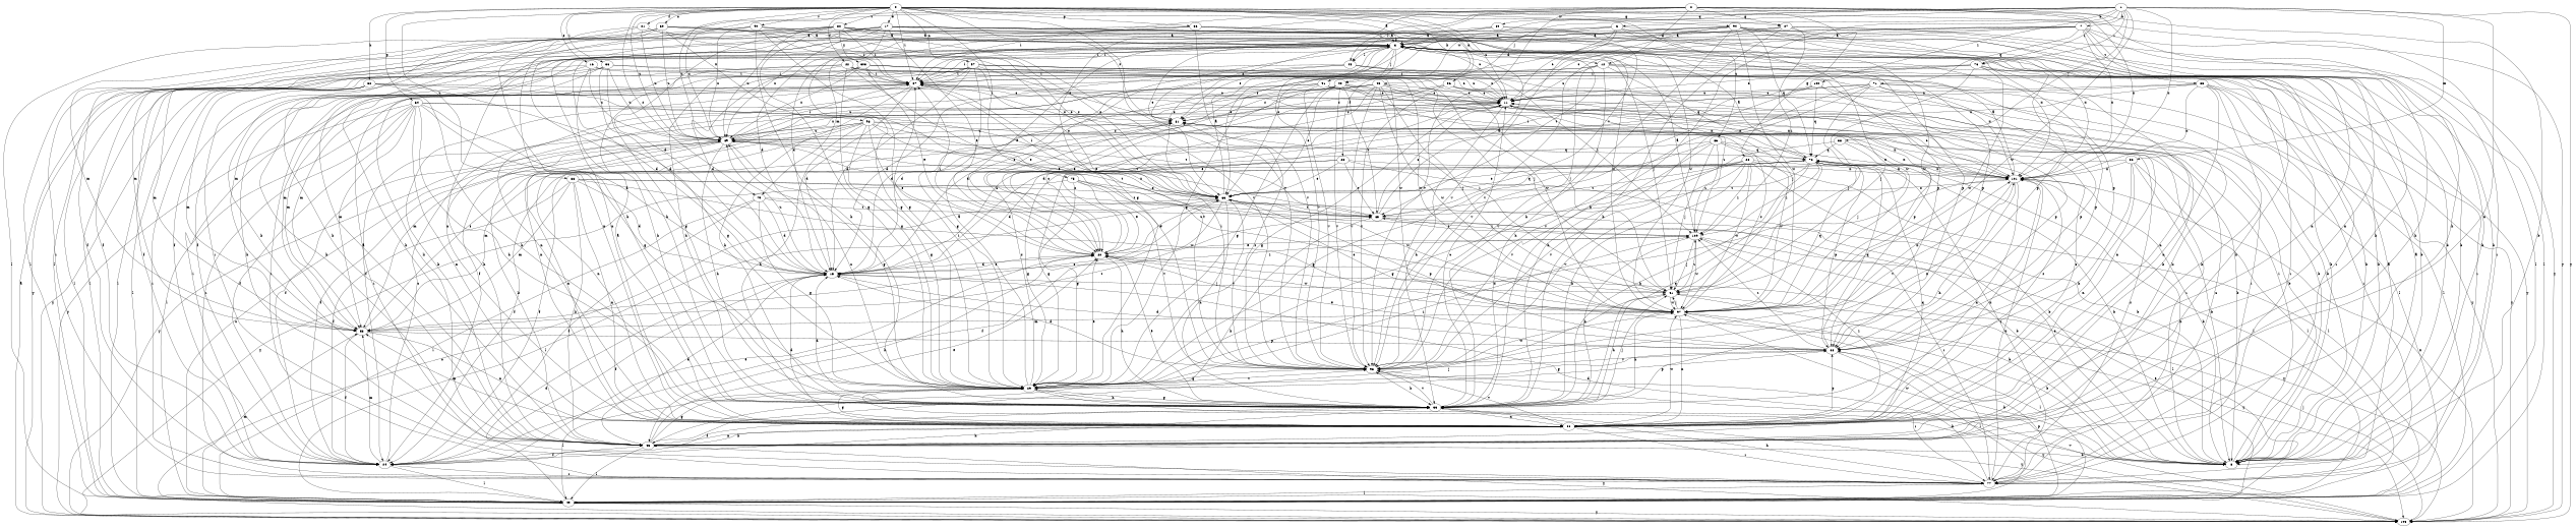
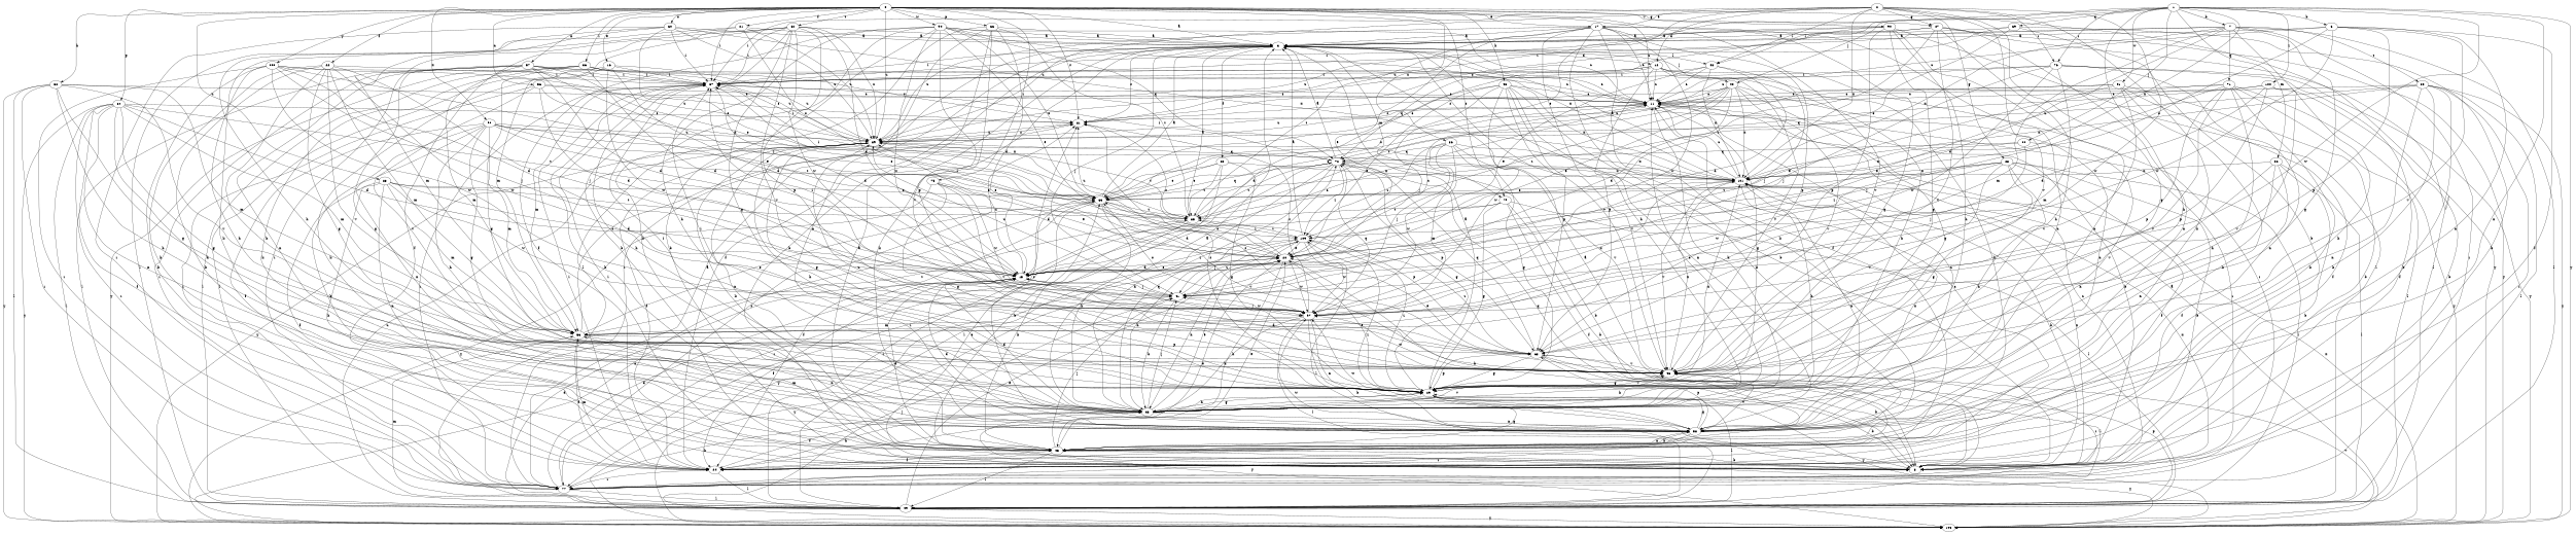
  strict digraph {
    0
    3
    11
    16
    17
    21
    22
    27
    32
    36
    37
    43
    56
    57
    60
    64
    66
    75
    79
    81
    82
    86
    88
    89
    90
    93
    94
    98
    n29 [label=303]
    105
    40
    48
    8
    12
    45
    23
    24
    41
    77
    33
    29
    97
    15
    49
    58
    68
    20
    85
    63
    53
    109
    101
    72
    1
    6
    7
    38
    52
    69
    76
    n61 [label=91]
    n62 [label=100]
    71
    83
    2
    28
    0 -> 3 [label=a]
    0 -> 11 [label=c]
    0 -> 16 [label=e]
    0 -> 17 [label=e]
    0 -> 21 [label=f]
    0 -> 22 [label=f]
    0 -> 27 [label=g]
    0 -> 32 [label=h]
    0 -> 36 [label=i]
    0 -> 37 [label=i]
    0 -> 43 [label=k]
    0 -> 56 [label=n]
    0 -> 57 [label=n]
    0 -> 60 [label=o]
    0 -> 64 [label=p]
    0 -> 66 [label=p]
    0 -> 75 [label=r]
    0 -> 79 [label=s]
    0 -> 81 [label=s]
    0 -> 82 [label=t]
    0 -> 86 [label=u]
    0 -> 88 [label=u]
    0 -> 89 [label=u]
    0 -> 90 [label=v]
    0 -> 93 [label=v]
    0 -> 94 [label=w]
    0 -> 98 [label=x]
-   82 -> n29 [label=y]
+   0 -> n29 [label=y]
    0 -> 105 [label=y]
    3 -> 37 [label=i]
    3 -> 79 [label=m]
    3 -> 81 [label=s]
    3 -> 93 [label=v]
    3 -> 40 [label=j]
    3 -> 48 [label=l]
    3 -> 8 [label=b]
    3 -> 12 [label=d]
    3 -> 45 [label=k]
    3 -> 23 [label=f]
    3 -> 24 [label=f]
    3 -> 41 [label=j]
    3 -> 77 [label=r]
    11 -> 81 [label=s]
    11 -> 89 [label=u]
    11 -> 8 [label=b]
    11 -> 77 [label=r]
    11 -> 33 [label=h]
    11 -> 29 [label=g]
    16 -> 37 [label=i]
    16 -> 89 [label=u]
    16 -> 45 [label=k]
    16 -> 97 [label=w]
    16 -> 15 [label=d]
    16 -> 49 [label=l]
    17 -> 3 [label=a]
    17 -> 11 [label=c]
    17 -> 89 [label=u]
    17 -> 45 [label=k]
    17 -> 24 [label=f]
    17 -> 33 [label=h]
    17 -> 29 [label=g]
    17 -> 97 [label=w]
    17 -> 58 [label=n]
    17 -> 68 [label=p]
    17 -> 20 [label=e]
    17 -> 85 [label=t]
    21 -> 3 [label=a]
    21 -> 89 [label=u]
    21 -> 45 [label=k]
    21 -> 49 [label=l]
    21 -> 63 [label=o]
    22 -> 37 [label=i]
    22 -> 93 [label=v]
    22 -> 8 [label=b]
    22 -> 45 [label=k]
    22 -> 41 [label=j]
    22 -> 33 [label=h]
    22 -> 29 [label=g]
    22 -> 97 [label=w]
    22 -> 53 [label=m]
    27 -> 3 [label=a]
    27 -> 37 [label=i]
    27 -> 93 [label=v]
    27 -> 105 [label=y]
    27 -> 33 [label=h]
    27 -> 49 [label=l]
    27 -> 58 [label=n]
    27 -> 109 [label=z]
    32 -> 11 [label=c]
    32 -> 93 [label=v]
    32 -> 105 [label=y]
    32 -> 77 [label=r]
    32 -> 33 [label=h]
    32 -> 29 [label=g]
    32 -> 49 [label=l]
    32 -> 53 [label=m]
    36 -> 11 [label=c]
    36 -> 37 [label=i]
    36 -> 89 [label=u]
    36 -> 105 [label=y]
    36 -> 45 [label=k]
    36 -> 29 [label=g]
    36 -> 15 [label=d]
    36 -> 49 [label=l]
    37 -> 11 [label=c]
    37 -> 45 [label=k]
    37 -> 77 [label=r]
    37 -> 33 [label=h]
    37 -> 15 [label=d]
    37 -> 53 [label=m]
    43 -> 11 [label=c]
    43 -> 93 [label=v]
    43 -> 45 [label=k]
    43 -> 41 [label=j]
    43 -> 97 [label=w]
    43 -> 15 [label=d]
    43 -> 58 [label=n]
    43 -> 68 [label=p]
    43 -> 20 [label=e]
    43 -> 101 [label=x]
    56 -> 11 [label=c]
    56 -> 81 [label=s]
    56 -> 93 [label=v]
    56 -> 77 [label=r]
    56 -> 15 [label=d]
    56 -> 101 [label=x]
    57 -> 11 [label=c]
    57 -> 37 [label=i]
    57 -> 81 [label=s]
    57 -> 77 [label=r]
    57 -> 29 [label=g]
    57 -> 15 [label=d]
    57 -> 49 [label=l]
    57 -> 58 [label=n]
    57 -> 63 [label=o]
    57 -> 53 [label=m]
    57 -> 109 [label=z]
    60 -> 3 [label=a]
    60 -> 37 [label=i]
    60 -> 89 [label=u]
    60 -> 77 [label=r]
    60 -> 33 [label=h]
    60 -> 63 [label=o]
    60 -> 53 [label=m]
    60 -> 101 [label=x]
    64 -> 81 [label=s]
    64 -> 105 [label=y]
    64 -> 24 [label=f]
    64 -> 77 [label=r]
    64 -> 33 [label=h]
    64 -> 29 [label=g]
    64 -> 15 [label=d]
    64 -> 49 [label=l]
    64 -> 58 [label=n]
    64 -> 85 [label=t]
    64 -> 53 [label=m]
    66 -> 3 [label=a]
    66 -> 93 [label=v]
    66 -> 8 [label=b]
    66 -> 15 [label=d]
    66 -> 49 [label=l]
    66 -> 58 [label=n]
    66 -> 85 [label=t]
    75 -> 93 [label=v]
    75 -> 105 [label=y]
    75 -> 29 [label=g]
    75 -> 97 [label=w]
    75 -> 20 [label=e]
    75 -> 63 [label=o]
    79 -> 8 [label=b]
    79 -> 24 [label=f]
    79 -> 29 [label=g]
    79 -> 15 [label=d]
    79 -> 49 [label=l]
    79 -> 85 [label=t]
    81 -> 89 [label=u]
    82 -> 3 [label=a]
    82 -> 37 [label=i]
    82 -> 89 [label=u]
    82 -> 93 [label=v]
    82 -> 8 [label=b]
    82 -> 24 [label=f]
    82 -> 77 [label=r]
    82 -> 29 [label=g]
    82 -> 97 [label=w]
    82 -> 15 [label=d]
    82 -> 68 [label=p]
    82 -> 53 [label=m]
    86 -> 93 [label=v]
    86 -> 41 [label=j]
    86 -> 29 [label=g]
    86 -> 97 [label=w]
    86 -> 53 [label=m]
    86 -> 109 [label=z]
    86 -> 101 [label=x]
    86 -> 72 [label=q]
    88 -> 45 [label=k]
    88 -> 24 [label=f]
    88 -> 97 [label=w]
    88 -> 15 [label=d]
    88 -> 58 [label=n]
    88 -> 85 [label=t]
    88 -> 63 [label=o]
    88 -> 53 [label=m]
    89 -> 37 [label=i]
    89 -> 81 [label=s]
    89 -> 105 [label=y]
    89 -> 45 [label=k]
    89 -> 24 [label=f]
    89 -> 33 [label=h]
    89 -> 29 [label=g]
    89 -> 58 [label=n]
    89 -> 85 [label=t]
    89 -> 72 [label=q]
    90 -> 3 [label=a]
    90 -> 89 [label=u]
    90 -> 33 [label=h]
    90 -> 29 [label=g]
    90 -> 49 [label=l]
    90 -> 58 [label=n]
    90 -> 68 [label=p]
    90 -> 63 [label=o]
    93 -> 37 [label=i]
    93 -> 81 [label=s]
    93 -> 77 [label=r]
    93 -> 33 [label=h]
    93 -> 29 [label=g]
    93 -> 97 [label=w]
    93 -> 15 [label=d]
    93 -> 101 [label=x]
    94 -> 3 [label=a]
    94 -> 11 [label=c]
    94 -> 8 [label=b]
    94 -> 45 [label=k]
    94 -> 24 [label=f]
    94 -> 33 [label=h]
    94 -> 97 [label=w]
    94 -> 68 [label=p]
    94 -> 20 [label=e]
    94 -> 63 [label=o]
    94 -> 101 [label=x]
    94 -> 72 [label=q]
    98 -> 89 [label=u]
    98 -> 8 [label=b]
    98 -> 24 [label=f]
    98 -> 33 [label=h]
    98 -> 29 [label=g]
    98 -> 58 [label=n]
    98 -> 20 [label=e]
    98 -> 85 [label=t]
    98 -> 63 [label=o]
    98 -> 53 [label=m]
    98 -> 101 [label=x]
    n29 -> 37 [label=i]
    n29 -> 89 [label=u]
    n29 -> 8 [label=b]
    n29 -> 41 [label=j]
    n29 -> 77 [label=r]
    n29 -> 33 [label=h]
    n29 -> 97 [label=w]
    n29 -> 15 [label=d]
    n29 -> 20 [label=e]
    105 -> 3 [label=a]
    105 -> 93 [label=v]
    105 -> 41 [label=j]
    105 -> 63 [label=o]
    105 -> 101 [label=x]
    40 -> 11 [label=c]
    40 -> 81 [label=s]
    40 -> 93 [label=v]
    40 -> 29 [label=g]
    40 -> 15 [label=d]
    40 -> 58 [label=n]
    40 -> 20 [label=e]
    40 -> 85 [label=t]
    40 -> 63 [label=o]
    40 -> 109 [label=z]
    40 -> 101 [label=x]
    48 -> 11 [label=c]
    48 -> 37 [label=i]
    48 -> 41 [label=j]
    48 -> 15 [label=d]
    48 -> 20 [label=e]
    48 -> 101 [label=x]
    8 -> 3 [label=a]
    8 -> 37 [label=i]
    8 -> 97 [label=w]
    8 -> 63 [label=o]
    8 -> 101 [label=x]
    12 -> 11 [label=c]
    12 -> 37 [label=i]
    12 -> 81 [label=s]
    12 -> 93 [label=v]
    12 -> 45 [label=k]
    12 -> 77 [label=r]
    12 -> 33 [label=h]
    12 -> 68 [label=p]
    12 -> 72 [label=q]
    45 -> 3 [label=a]
    45 -> 105 [label=y]
    45 -> 8 [label=b]
    45 -> 24 [label=f]
    45 -> 41 [label=j]
    45 -> 29 [label=g]
    45 -> 15 [label=d]
    45 -> 49 [label=l]
    45 -> 58 [label=n]
    45 -> 20 [label=e]
    45 -> 72 [label=q]
    23 -> 8 [label=b]
    23 -> 29 [label=g]
    23 -> 15 [label=d]
    23 -> 85 [label=t]
    23 -> 63 [label=o]
    23 -> 101 [label=x]
    24 -> 11 [label=c]
    24 -> 37 [label=i]
    24 -> 77 [label=r]
    24 -> 33 [label=h]
    24 -> 49 [label=l]
    24 -> 20 [label=e]
    24 -> 53 [label=m]
    41 -> 37 [label=i]
    41 -> 89 [label=u]
    41 -> 105 [label=y]
    41 -> 33 [label=h]
    41 -> 97 [label=w]
    41 -> 109 [label=z]
    77 -> 3 [label=a]
    77 -> 11 [label=c]
    77 -> 81 [label=s]
    77 -> 33 [label=h]
    77 -> 15 [label=d]
    77 -> 49 [label=l]
    77 -> 101 [label=x]
    33 -> 11 [label=c]
    33 -> 93 [label=v]
    33 -> 105 [label=y]
    33 -> 24 [label=f]
    33 -> 41 [label=j]
    33 -> 29 [label=g]
    33 -> 15 [label=d]
    33 -> 58 [label=n]
    33 -> 20 [label=e]
    33 -> 72 [label=q]
    29 -> 3 [label=a]
    29 -> 37 [label=i]
    29 -> 81 [label=s]
    29 -> 89 [label=u]
    29 -> 93 [label=v]
    29 -> 105 [label=y]
    29 -> 8 [label=b]
    29 -> 33 [label=h]
    29 -> 49 [label=l]
    29 -> 68 [label=p]
    29 -> 20 [label=e]
    29 -> 109 [label=z]
    29 -> 101 [label=x]
    97 -> 81 [label=s]
    97 -> 8 [label=b]
    97 -> 41 [label=j]
    97 -> 33 [label=h]
    97 -> 49 [label=l]
    97 -> 58 [label=n]
    97 -> 63 [label=o]
    97 -> 53 [label=m]
    97 -> 101 [label=x]
    97 -> 72 [label=q]
    15 -> 11 [label=c]
    15 -> 89 [label=u]
    15 -> 24 [label=f]
    15 -> 41 [label=j]
    15 -> 20 [label=e]
    15 -> 109 [label=z]
    49 -> 89 [label=u]
    49 -> 105 [label=y]
    49 -> 15 [label=d]
    49 -> 68 [label=p]
    49 -> 20 [label=e]
    49 -> 53 [label=m]
    58 -> 3 [label=a]
    58 -> 11 [label=c]
    58 -> 81 [label=s]
    58 -> 93 [label=v]
    58 -> 45 [label=k]
    58 -> 77 [label=r]
    58 -> 29 [label=g]
    58 -> 97 [label=w]
    58 -> 15 [label=d]
    58 -> 68 [label=p]
    58 -> 53 [label=m]
    58 -> 109 [label=z]
    58 -> 101 [label=x]
    68 -> 93 [label=v]
    68 -> 8 [label=b]
    68 -> 29 [label=g]
    68 -> 15 [label=d]
    68 -> 49 [label=l]
    68 -> 20 [label=e]
    68 -> 109 [label=z]
    68 -> 72 [label=q]
    20 -> 11 [label=c]
    20 -> 37 [label=i]
+   20 -> 81 [label=s]
    20 -> 8 [label=b]
    20 -> 45 [label=k]
    20 -> 33 [label=h]
    20 -> 97 [label=w]
    20 -> 15 [label=d]
    20 -> 63 [label=o]
    85 -> 3 [label=a]
    85 -> 11 [label=c]
    85 -> 89 [label=u]
    85 -> 45 [label=k]
    85 -> 77 [label=r]
    85 -> 109 [label=z]
    63 -> 3 [label=a]
    63 -> 37 [label=i]
    63 -> 93 [label=v]
    63 -> 24 [label=f]
    63 -> 33 [label=h]
    63 -> 49 [label=l]
    63 -> 68 [label=p]
    63 -> 85 [label=t]
    63 -> 72 [label=q]
    53 -> 81 [label=s]
    53 -> 24 [label=f]
    53 -> 58 [label=n]
    53 -> 68 [label=p]
    53 -> 85 [label=t]
    53 -> 63 [label=o]
    109 -> 3 [label=a]
    109 -> 105 [label=y]
    109 -> 41 [label=j]
    109 -> 33 [label=h]
    109 -> 97 [label=w]
    109 -> 49 [label=l]
    109 -> 20 [label=e]
    109 -> 85 [label=t]
    101 -> 3 [label=a]
    101 -> 11 [label=c]
    101 -> 93 [label=v]
    101 -> 8 [label=b]
    101 -> 33 [label=h]
    101 -> 58 [label=n]
    101 -> 63 [label=o]
    72 -> 3 [label=a]
    72 -> 37 [label=i]
    72 -> 8 [label=b]
    72 -> 77 [label=r]
    72 -> 33 [label=h]
    72 -> 29 [label=g]
    72 -> 49 [label=l]
    72 -> 68 [label=p]
    72 -> 85 [label=t]
    72 -> 63 [label=o]
    72 -> 109 [label=z]
    72 -> 101 [label=x]
    1 -> 89 [label=u]
    1 -> 105 [label=y]
    1 -> 40 [label=j]
    1 -> 48 [label=l]
    1 -> 33 [label=h]
    1 -> 97 [label=w]
    1 -> 58 [label=n]
    1 -> 101 [label=x]
    1 -> 6 [label=b]
    1 -> 7 [label=b]
    1 -> 38 [label=j]
    1 -> 52 [label=m]
    1 -> 69 [label=q]
    1 -> 76 [label=r]
    1 -> n61 [label=w]
    1 -> n62 [label=z]
    6 -> 3 [label=a]
    6 -> 11 [label=c]
    6 -> 93 [label=v]
    6 -> 24 [label=f]
    6 -> 97 [label=w]
    6 -> 58 [label=n]
    6 -> 68 [label=p]
    6 -> 63 [label=o]
    7 -> 3 [label=a]
    7 -> 37 [label=i]
    7 -> 45 [label=k]
    7 -> 77 [label=r]
    7 -> 29 [label=g]
    7 -> 15 [label=d]
    7 -> 49 [label=l]
    7 -> 53 [label=m]
    7 -> 101 [label=x]
    7 -> 71 [label=q]
    7 -> 83 [label=t]
    38 -> 93 [label=v]
    38 -> 41 [label=j]
    38 -> 101 [label=x]
    38 -> 72 [label=q]
    52 -> 8 [label=b]
    52 -> 24 [label=f]
    52 -> 33 [label=h]
    52 -> 49 [label=l]
    52 -> 58 [label=n]
    52 -> 101 [label=x]
    69 -> 3 [label=a]
    69 -> 81 [label=s]
    69 -> 8 [label=b]
    69 -> 97 [label=w]
    69 -> 63 [label=o]
    76 -> 11 [label=c]
    76 -> 37 [label=i]
    76 -> 105 [label=y]
    76 -> 8 [label=b]
    76 -> 41 [label=j]
    76 -> 97 [label=w]
    76 -> 58 [label=n]
    76 -> 53 [label=m]
    n61 -> 11 [label=c]
    n61 -> 89 [label=u]
    n61 -> 93 [label=v]
    n61 -> 8 [label=b]
    n61 -> 45 [label=k]
    n61 -> 24 [label=f]
    n61 -> 20 [label=e]
    n62 -> 11 [label=c]
    n62 -> 93 [label=v]
    n62 -> 8 [label=b]
    n62 -> 15 [label=d]
    n62 -> 68 [label=p]
    n62 -> 72 [label=q]
    71 -> 11 [label=c]
    71 -> 93 [label=v]
    71 -> 105 [label=y]
    71 -> 45 [label=k]
    71 -> 41 [label=j]
    71 -> 33 [label=h]
    71 -> 49 [label=l]
    71 -> 68 [label=p]
    71 -> 20 [label=e]
    83 -> 11 [label=c]
    83 -> 89 [label=u]
    83 -> 105 [label=y]
    83 -> 45 [label=k]
    83 -> 24 [label=f]
    83 -> 77 [label=r]
    83 -> 49 [label=l]
    83 -> 58 [label=n]
    83 -> 101 [label=x]
+   2 -> 17 [label=e]
    2 -> 27 [label=g]
    2 -> 37 [label=i]
    2 -> 89 [label=u]
    2 -> 93 [label=v]
    2 -> 48 [label=l]
    2 -> 8 [label=b]
    2 -> 12 [label=d]
    2 -> 45 [label=k]
    2 -> 29 [label=g]
    2 -> 63 [label=o]
    2 -> 101 [label=x]
    2 -> 76 [label=r]
    2 -> 28 [label=g]
    28 -> 93 [label=v]
    28 -> 8 [label=b]
    28 -> 24 [label=f]
    28 -> 33 [label=h]
    28 -> 29 [label=g]
    28 -> 97 [label=w]
    28 -> 49 [label=l]
    28 -> 85 [label=t]
    28 -> 109 [label=z]
    28 -> 101 [label=x]
  }
